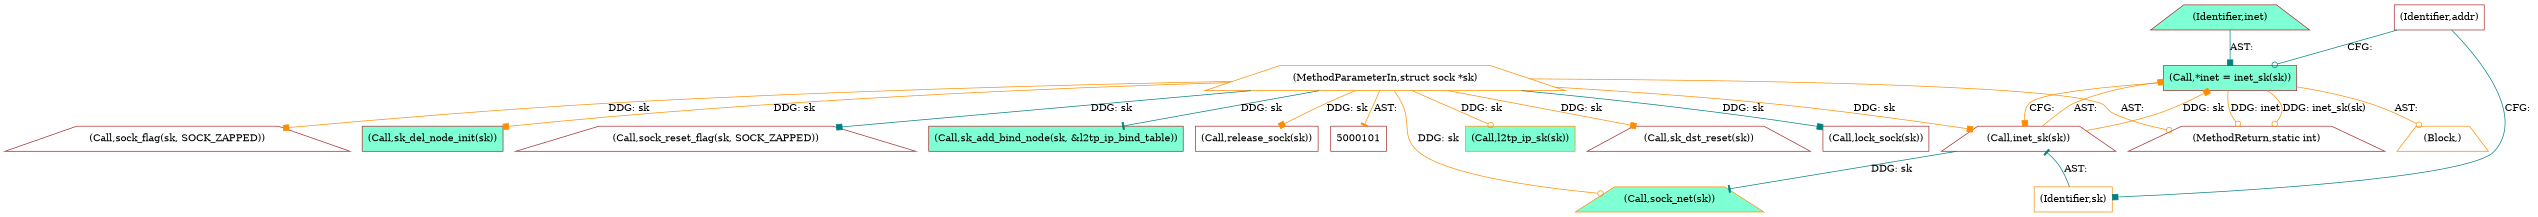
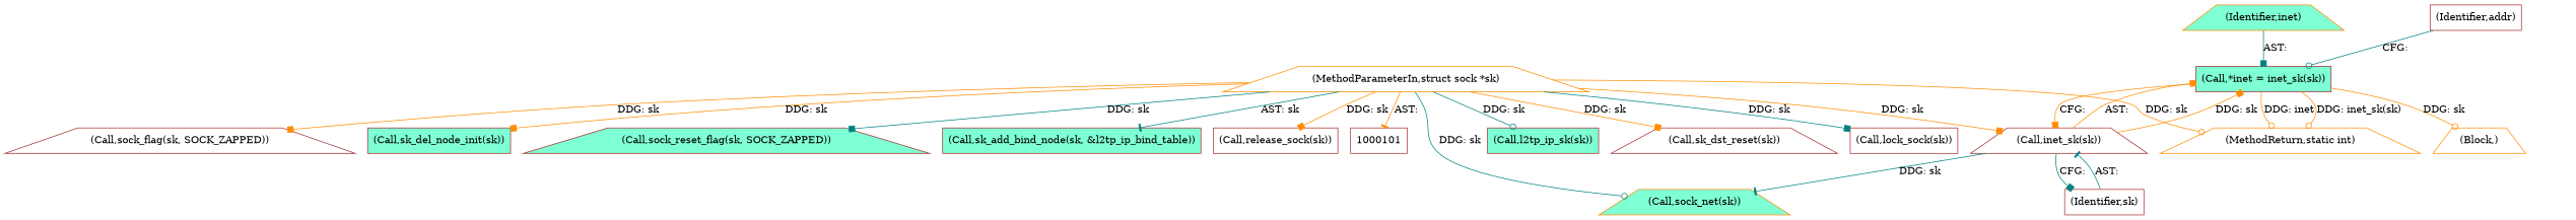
  digraph {
    node [color=brown fillcolor=white shape=box style=filled]
    edge [arrowhead=box color=darkorange]
    n1 [fillcolor=aquamarine label="(Call,*inet = inet_sk(sk))"]
    n2 [label="(Call,inet_sk(sk))" shape=trapezium]
-   n3 [label="(MethodReturn,static int)" shape=trapezium]
+   n3 [color=darkorange label="(MethodReturn,static int)" shape=trapezium]
    n4 [color=darkorange label="(Block,)" shape=trapezium]
    n5 [color=darkorange fillcolor=aquamarine label="(Call,sock_net(sk))" shape=trapezium]
-   n6 [color=darkorange label="(Identifier,sk)"]
+   n6 [label="(Identifier,sk)"]
    n7 [color=darkorange label="(MethodParameterIn,struct sock *sk)" shape=trapezium]
-   n8 [color=darkorange fillcolor=aquamarine label="(Call,l2tp_ip_sk(sk))"]
+   n8 [fillcolor=aquamarine label="(Call,l2tp_ip_sk(sk))"]
    n9 [label="(Call,sk_dst_reset(sk))" shape=trapezium]
    n10 [label="(Call,lock_sock(sk))"]
    n11 [label="(Call,sock_flag(sk, SOCK_ZAPPED))" shape=trapezium]
    n12 [fillcolor=aquamarine label="(Call,sk_del_node_init(sk))"]
-   n13 [label="(Call,sock_reset_flag(sk, SOCK_ZAPPED))" shape=trapezium]
+   n13 [fillcolor=aquamarine label="(Call,sock_reset_flag(sk, SOCK_ZAPPED))" shape=trapezium]
    n14 [fillcolor=aquamarine label="(Call,sk_add_bind_node(sk, &l2tp_ip_bind_table))"]
    n15 [label="(Call,release_sock(sk))"]
-   1000101 [label=5000101]
+   1000101
    n17 [label="(Identifier,addr)"]
-   n18 [fillcolor=aquamarine label="(Identifier,inet)" shape=trapezium]
+   n18 [color=darkorange fillcolor=aquamarine label="(Identifier,inet)" shape=trapezium]
    n1 -> n2 [label="CFG: "]
    n1 -> n3 [arrowhead=odot label="DDG: inet"]
    n1 -> n3 [arrowhead=odot label="DDG: inet_sk(sk)"]
-   n1 -> n4 [arrowhead=odot label="AST: "]
+   n1 -> n4 [arrowhead=odot label="DDG: sk"]
    n2 -> n1 [label="AST: "]
    n2 -> n1 [label="DDG: sk"]
    n2 -> n5 [arrowhead=tee color=teal label="DDG: sk"]
-   n17 -> n6 [color=teal label="CFG: "]
+   n2 -> n6 [color=teal label="CFG: "]
    n6 -> n2 [arrowhead=tee color=teal label="AST: "]
    n7 -> n2 [label="DDG: sk"]
-   n7 -> n3 [arrowhead=odot label="AST: "]
-   n7 -> n5 [arrowhead=odot label="DDG: sk"]
-   n7 -> n8 [arrowhead=odot label="DDG: sk"]
+   n7 -> n3 [arrowhead=odot label="DDG: sk"]
+   n7 -> n5 [arrowhead=odot color=teal label="DDG: sk"]
+   n7 -> n8 [arrowhead=odot color=teal label="DDG: sk"]
    n7 -> n9 [label="DDG: sk"]
    n7 -> n10 [color=teal label="DDG: sk"]
    n7 -> n11 [label="DDG: sk"]
    n7 -> n12 [label="DDG: sk"]
    n7 -> n13 [color=teal label="DDG: sk"]
-   n7 -> n14 [arrowhead=tee color=teal label="DDG: sk"]
+   n7 -> n14 [arrowhead=tee color=teal label="AST: sk"]
    n7 -> n15 [label="DDG: sk"]
    n7 -> 1000101 [arrowhead=tee label="AST: "]
    n17 -> n1 [arrowhead=odot color=teal label="CFG: "]
    n18 -> n1 [color=teal label="AST: "]
  }
